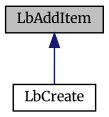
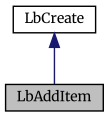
  digraph {
    rankdir=TB
    fontname=Merriweather
    node [color=black fontname=Merriweather fontsize=10 shape=record style=filled]
    n1 [fillcolor=grey75 fontcolor=black height=0.2 label=LbAddItem width=0.4]
    n2 [fillcolor=white height=0.2 label=LbCreate width=0.4]
-   n1 -> n2 [color=midnightblue dir=back fontname=Merriweather fontsize=10 labelfontname=Helvetica labelfontsize=10 style=solid]
+   n2 -> n1 [color=midnightblue dir=back fontname=Merriweather fontsize=10 labelfontname=Helvetica labelfontsize=10 style=solid]
  }
